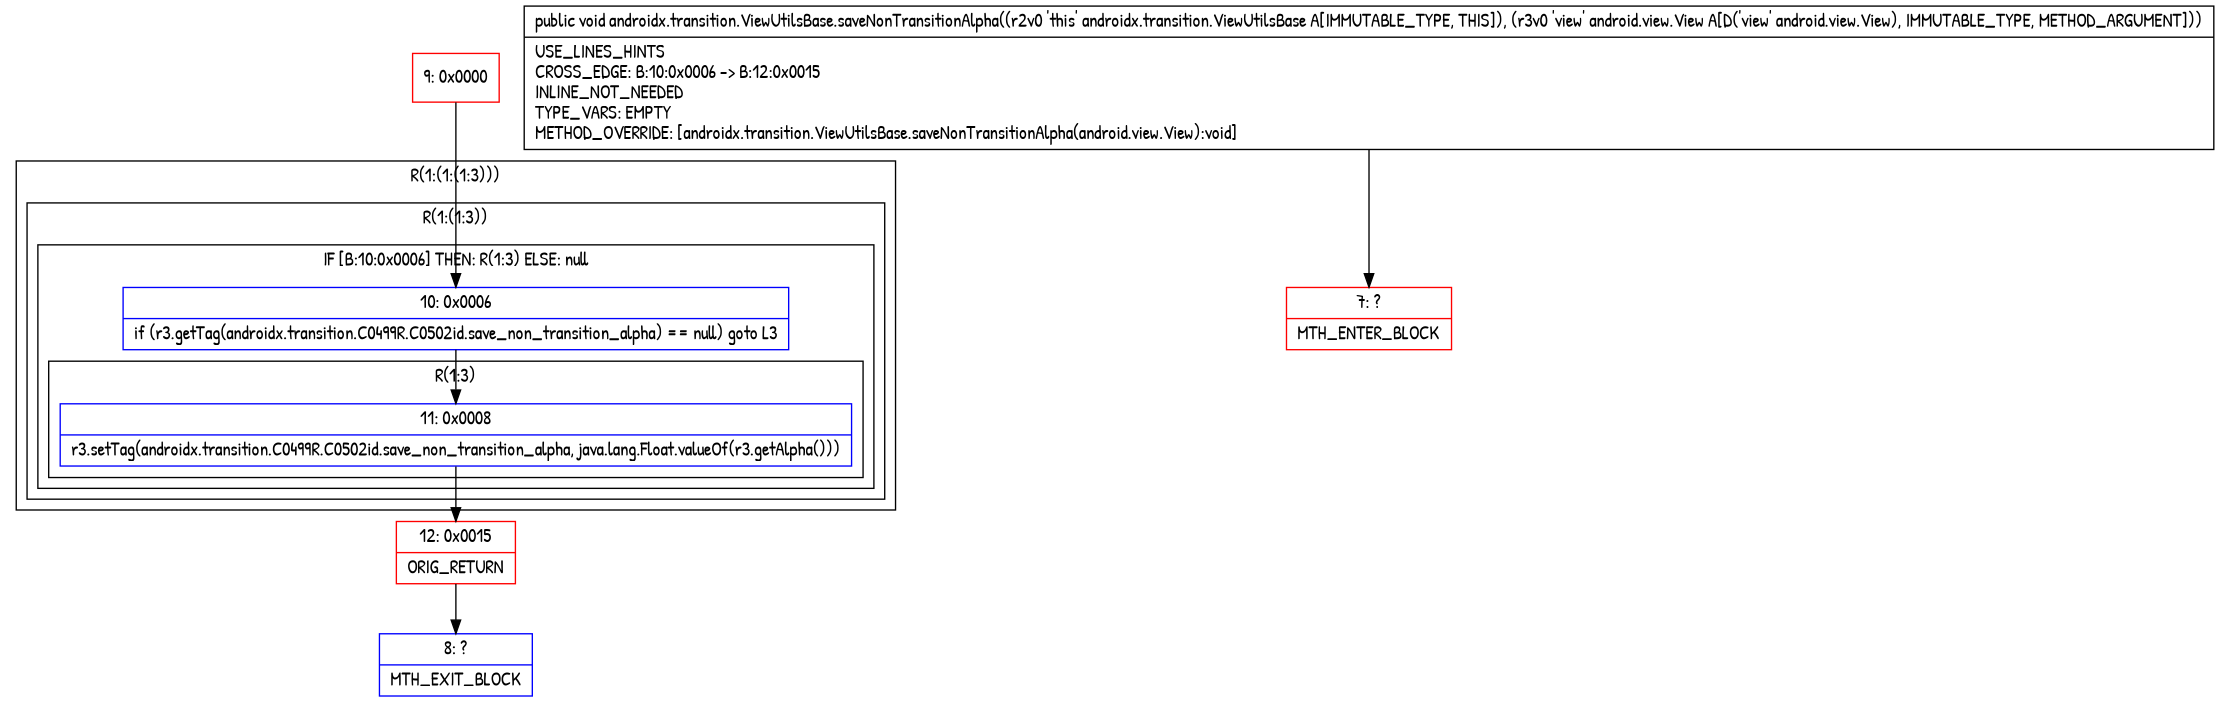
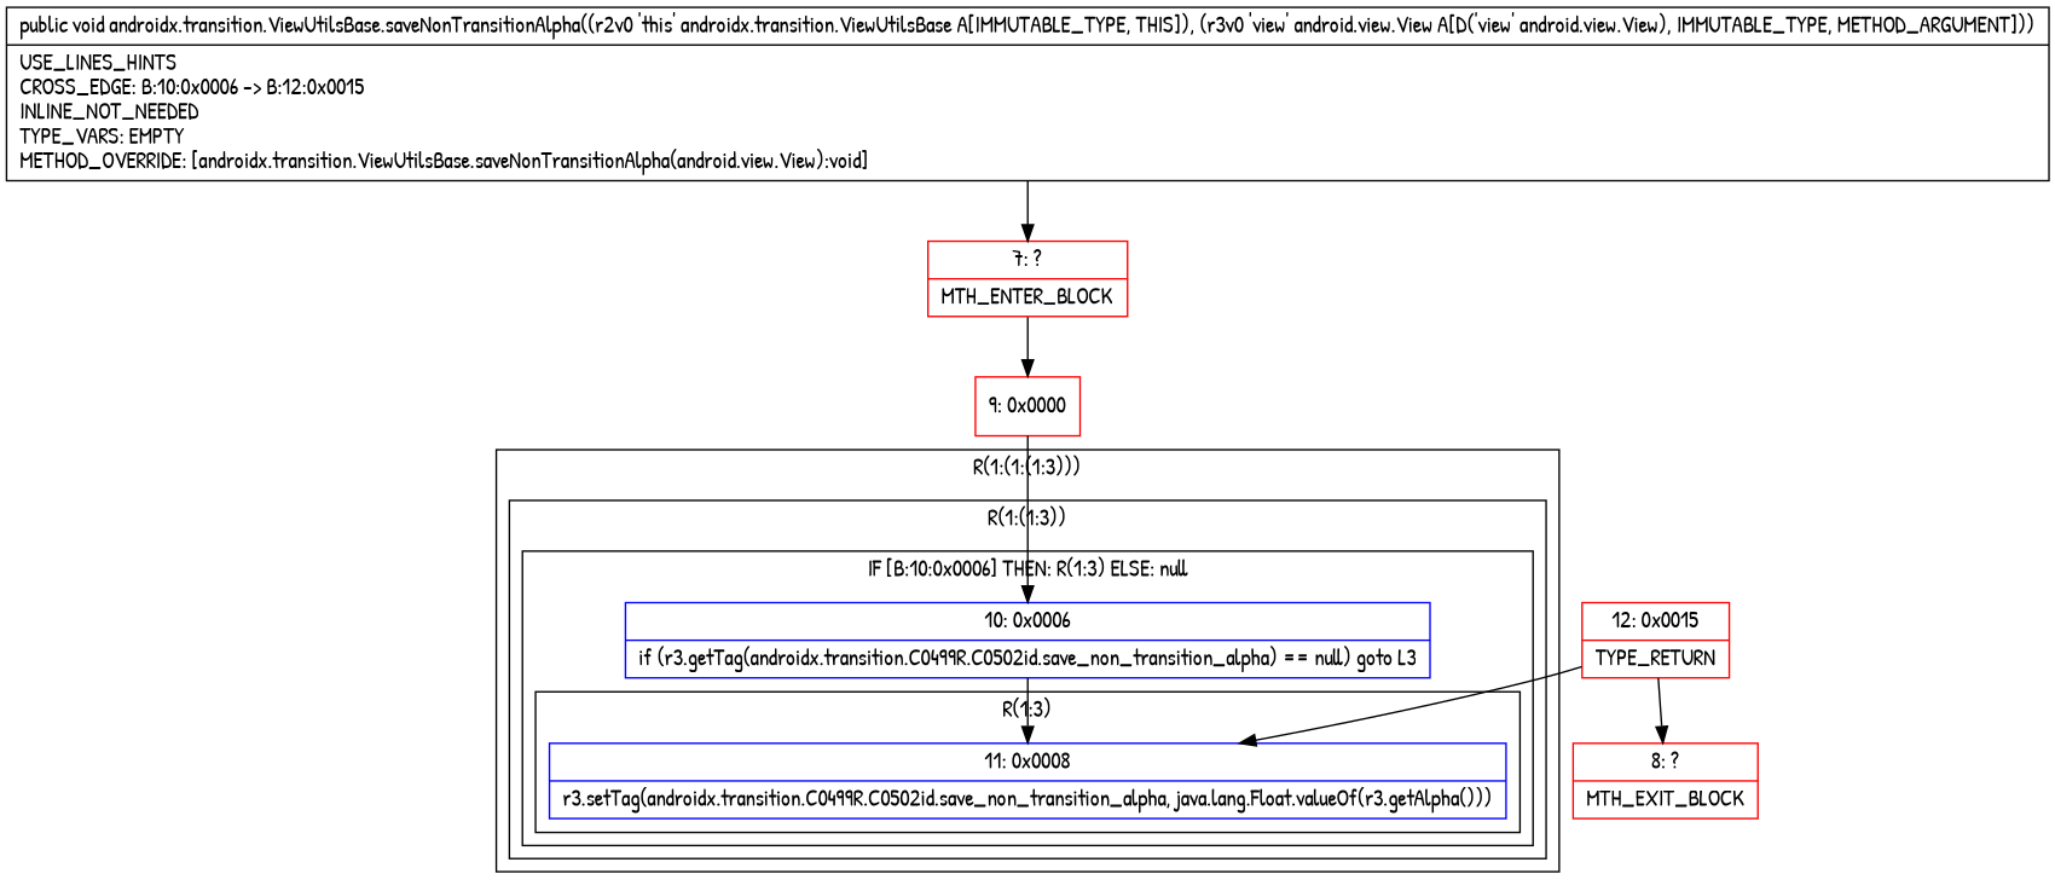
  digraph {
    fontname="Patrick Hand"
    node [color=red fontname="Patrick Hand" shape=record]
    edge [fontname="Patrick Hand"]
    n1 [color=blue label="{11\:\ 0x0008|r3.setTag(androidx.transition.C0499R.C0502id.save_non_transition_alpha, java.lang.Float.valueOf(r3.getAlpha()))\l}"]
    n2 [color=blue label="{10\:\ 0x0006|if (r3.getTag(androidx.transition.C0499R.C0502id.save_non_transition_alpha) == null) goto L3\l}"]
-   n3 [label="{12\:\ 0x0015|ORIG_RETURN\l}"]
-   n4 [color=blue label="{8\:\ ?|MTH_EXIT_BLOCK\l}"]
+   n3 [label="{12\:\ 0x0015|TYPE_RETURN\l}"]
+   n4 [label="{8\:\ ?|MTH_EXIT_BLOCK\l}"]
    n5 [label="{7\:\ ?|MTH_ENTER_BLOCK\l}"]
    n6 [label="{9\:\ 0x0000}"]
    n7 [label="{public void androidx.transition.ViewUtilsBase.saveNonTransitionAlpha((r2v0 'this' androidx.transition.ViewUtilsBase A[IMMUTABLE_TYPE, THIS]), (r3v0 'view' android.view.View A[D('view' android.view.View), IMMUTABLE_TYPE, METHOD_ARGUMENT]))  | USE_LINES_HINTS\lCROSS_EDGE: B:10:0x0006 \-\> B:12:0x0015\lINLINE_NOT_NEEDED\lTYPE_VARS: EMPTY\lMETHOD_OVERRIDE: [androidx.transition.ViewUtilsBase.saveNonTransitionAlpha(android.view.View):void]\l}" color=""]
    subgraph cluster_1 {
      label="R(1:(1:(1:3)))"
      subgraph cluster_2 {
        label="R(1:(1:3))"
        subgraph cluster_3 {
          label="IF [B:10:0x0006] THEN: R(1:3) ELSE: null"
          n2
          subgraph cluster_4 {
            label="R(1:3)"
            n1
          }
        }
      }
    }
-   n1 -> n3
+   n3 -> n1
    n2 -> n1
    n3 -> n4
+   n5 -> n6
    n6 -> n2
    n7 -> n5
  }
